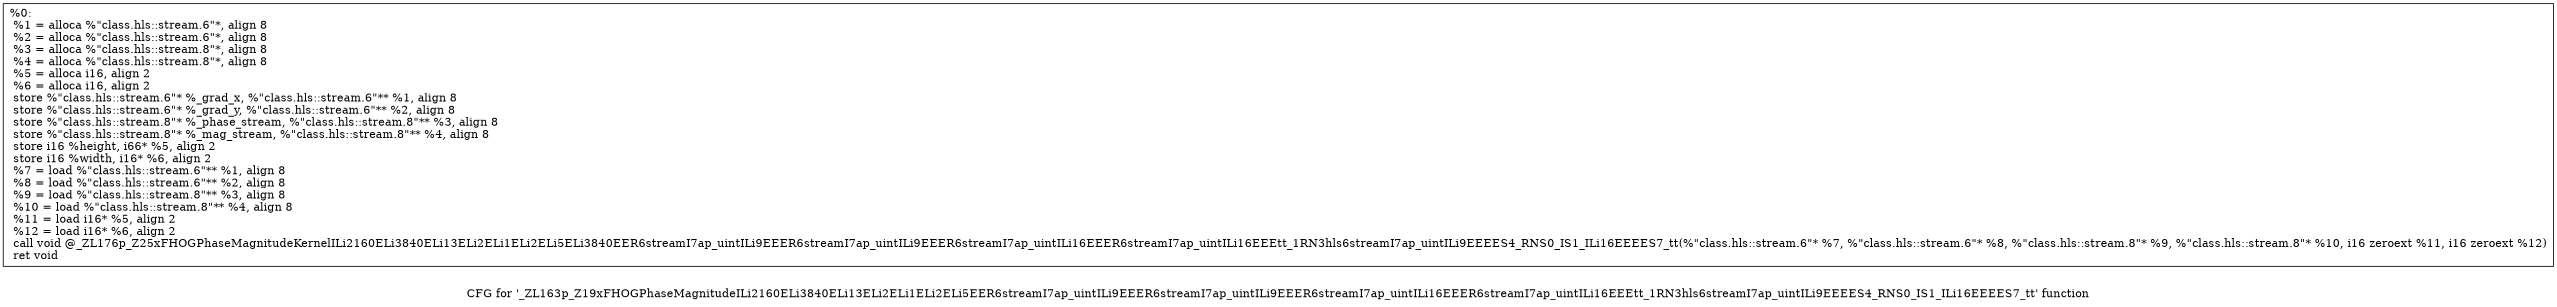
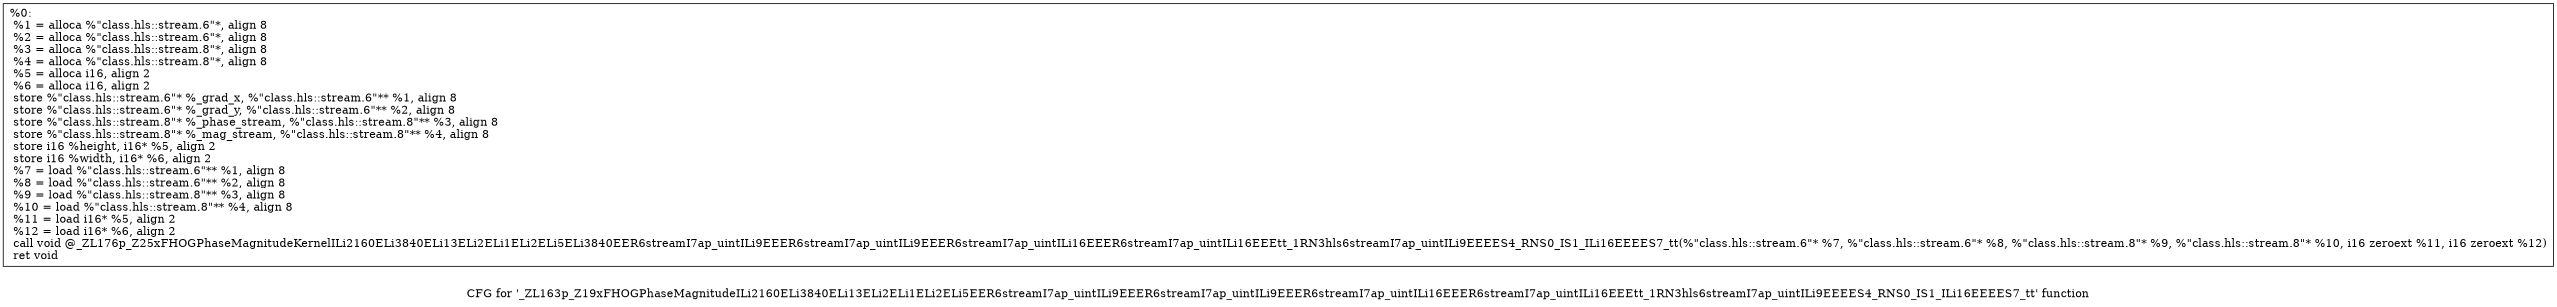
  digraph {
    label="CFG for '_ZL163p_Z19xFHOGPhaseMagnitudeILi2160ELi3840ELi13ELi2ELi1ELi2ELi5EER6streamI7ap_uintILi9EEER6streamI7ap_uintILi9EEER6streamI7ap_uintILi16EEER6streamI7ap_uintILi16EEEtt_1RN3hls6streamI7ap_uintILi9EEEES4_RNS0_IS1_ILi16EEEES7_tt' function"
-   n1 [label="{%0:\l  %1 = alloca %\"class.hls::stream.6\"*, align 8\l  %2 = alloca %\"class.hls::stream.6\"*, align 8\l  %3 = alloca %\"class.hls::stream.8\"*, align 8\l  %4 = alloca %\"class.hls::stream.8\"*, align 8\l  %5 = alloca i16, align 2\l  %6 = alloca i16, align 2\l  store %\"class.hls::stream.6\"* %_grad_x, %\"class.hls::stream.6\"** %1, align 8\l  store %\"class.hls::stream.6\"* %_grad_y, %\"class.hls::stream.6\"** %2, align 8\l  store %\"class.hls::stream.8\"* %_phase_stream, %\"class.hls::stream.8\"** %3, align 8\l  store %\"class.hls::stream.8\"* %_mag_stream, %\"class.hls::stream.8\"** %4, align 8\l  store i16 %height, i66* %5, align 2\l  store i16 %width, i16* %6, align 2\l  %7 = load %\"class.hls::stream.6\"** %1, align 8\l  %8 = load %\"class.hls::stream.6\"** %2, align 8\l  %9 = load %\"class.hls::stream.8\"** %3, align 8\l  %10 = load %\"class.hls::stream.8\"** %4, align 8\l  %11 = load i16* %5, align 2\l  %12 = load i16* %6, align 2\l  call void @_ZL176p_Z25xFHOGPhaseMagnitudeKernelILi2160ELi3840ELi13ELi2ELi1ELi2ELi5ELi3840EER6streamI7ap_uintILi9EEER6streamI7ap_uintILi9EEER6streamI7ap_uintILi16EEER6streamI7ap_uintILi16EEEtt_1RN3hls6streamI7ap_uintILi9EEEES4_RNS0_IS1_ILi16EEEES7_tt(%\"class.hls::stream.6\"* %7, %\"class.hls::stream.6\"* %8, %\"class.hls::stream.8\"* %9, %\"class.hls::stream.8\"* %10, i16 zeroext %11, i16 zeroext %12)\l  ret void\l}" shape=record]
+   n1 [label="{%0:\l  %1 = alloca %\"class.hls::stream.6\"*, align 8\l  %2 = alloca %\"class.hls::stream.6\"*, align 8\l  %3 = alloca %\"class.hls::stream.8\"*, align 8\l  %4 = alloca %\"class.hls::stream.8\"*, align 8\l  %5 = alloca i16, align 2\l  %6 = alloca i16, align 2\l  store %\"class.hls::stream.6\"* %_grad_x, %\"class.hls::stream.6\"** %1, align 8\l  store %\"class.hls::stream.6\"* %_grad_y, %\"class.hls::stream.6\"** %2, align 8\l  store %\"class.hls::stream.8\"* %_phase_stream, %\"class.hls::stream.8\"** %3, align 8\l  store %\"class.hls::stream.8\"* %_mag_stream, %\"class.hls::stream.8\"** %4, align 8\l  store i16 %height, i16* %5, align 2\l  store i16 %width, i16* %6, align 2\l  %7 = load %\"class.hls::stream.6\"** %1, align 8\l  %8 = load %\"class.hls::stream.6\"** %2, align 8\l  %9 = load %\"class.hls::stream.8\"** %3, align 8\l  %10 = load %\"class.hls::stream.8\"** %4, align 8\l  %11 = load i16* %5, align 2\l  %12 = load i16* %6, align 2\l  call void @_ZL176p_Z25xFHOGPhaseMagnitudeKernelILi2160ELi3840ELi13ELi2ELi1ELi2ELi5ELi3840EER6streamI7ap_uintILi9EEER6streamI7ap_uintILi9EEER6streamI7ap_uintILi16EEER6streamI7ap_uintILi16EEEtt_1RN3hls6streamI7ap_uintILi9EEEES4_RNS0_IS1_ILi16EEEES7_tt(%\"class.hls::stream.6\"* %7, %\"class.hls::stream.6\"* %8, %\"class.hls::stream.8\"* %9, %\"class.hls::stream.8\"* %10, i16 zeroext %11, i16 zeroext %12)\l  ret void\l}" shape=record]
  }
